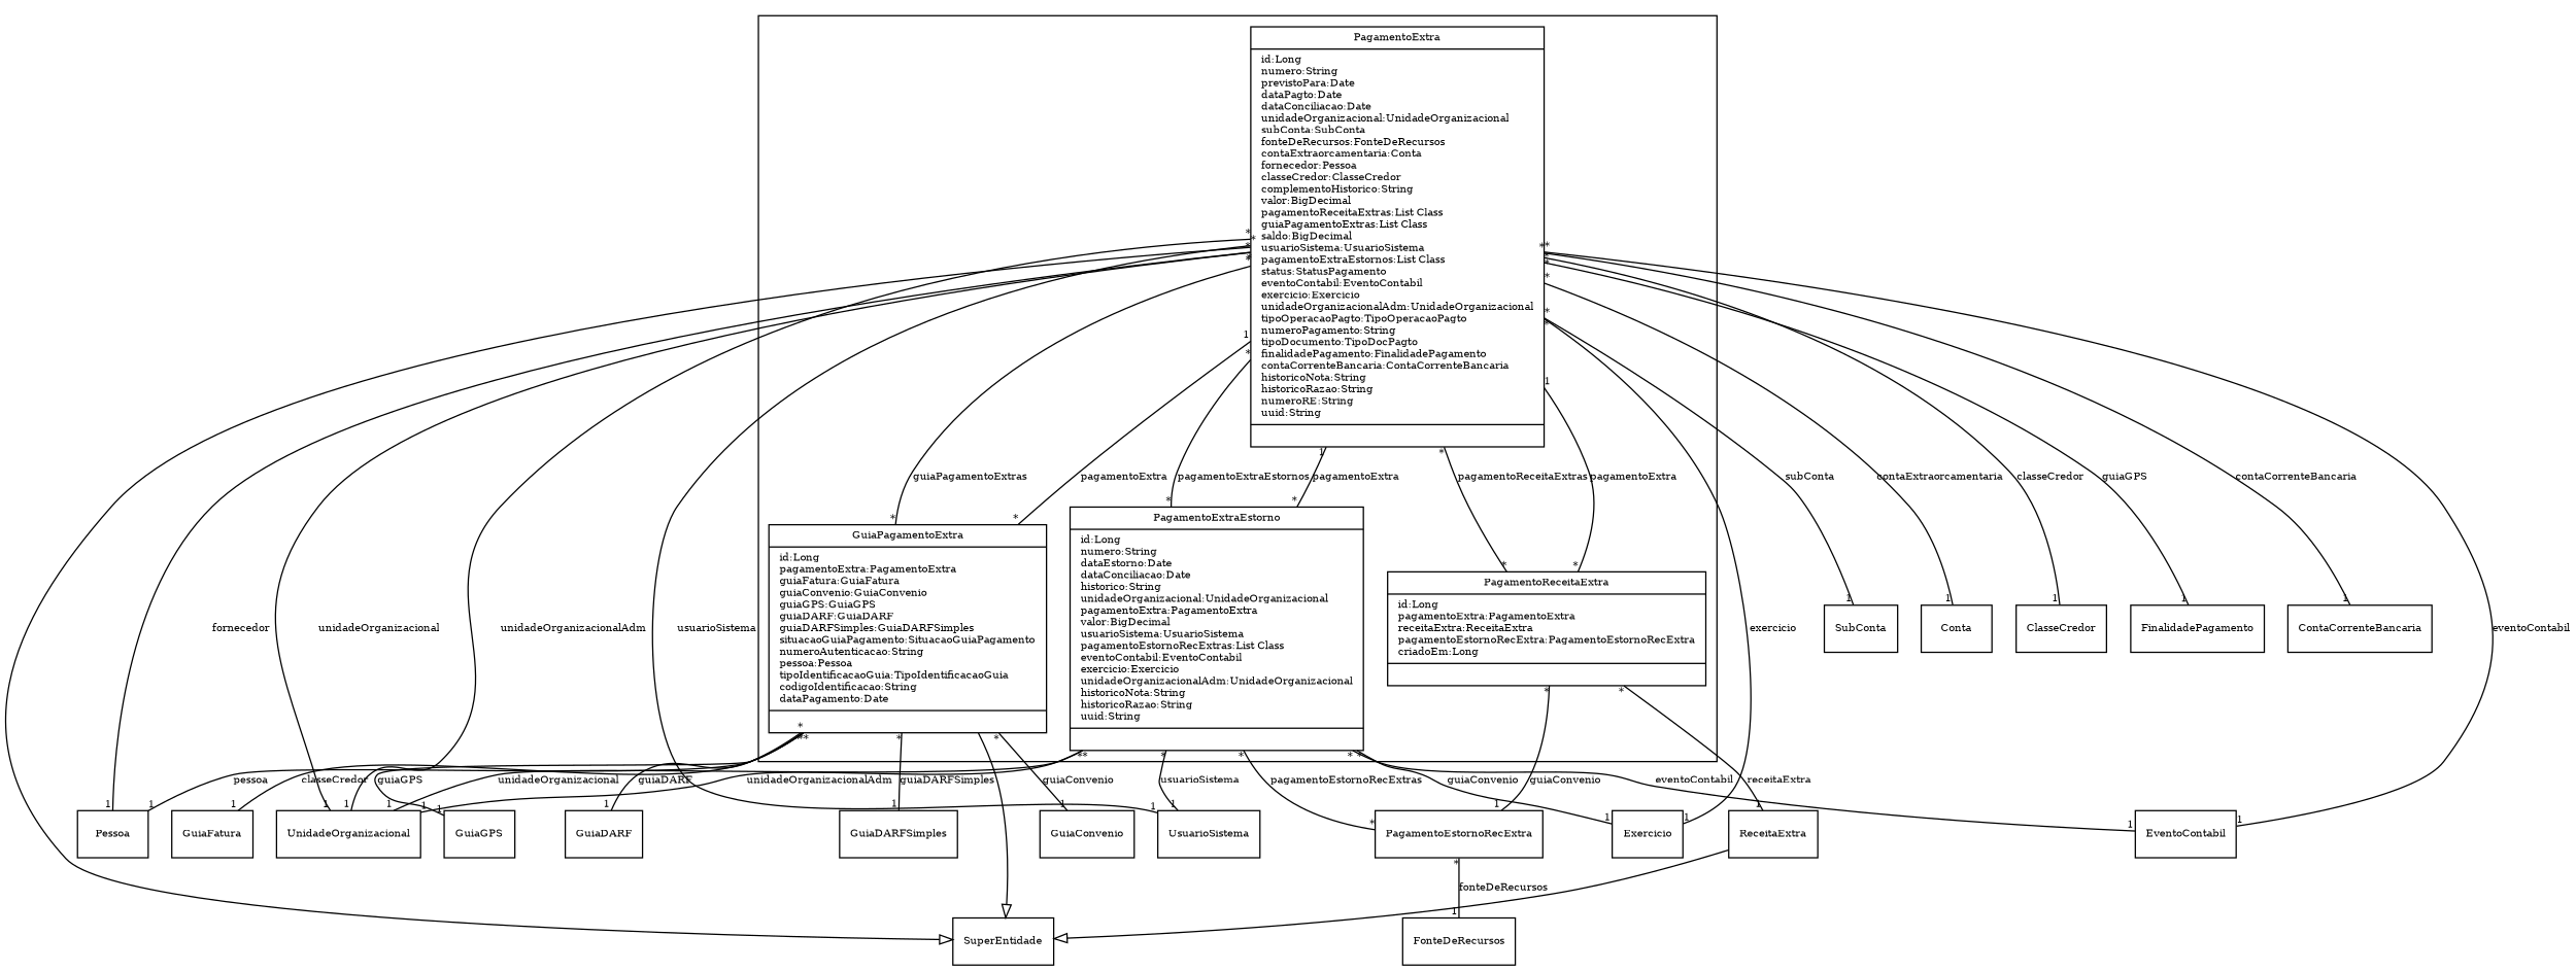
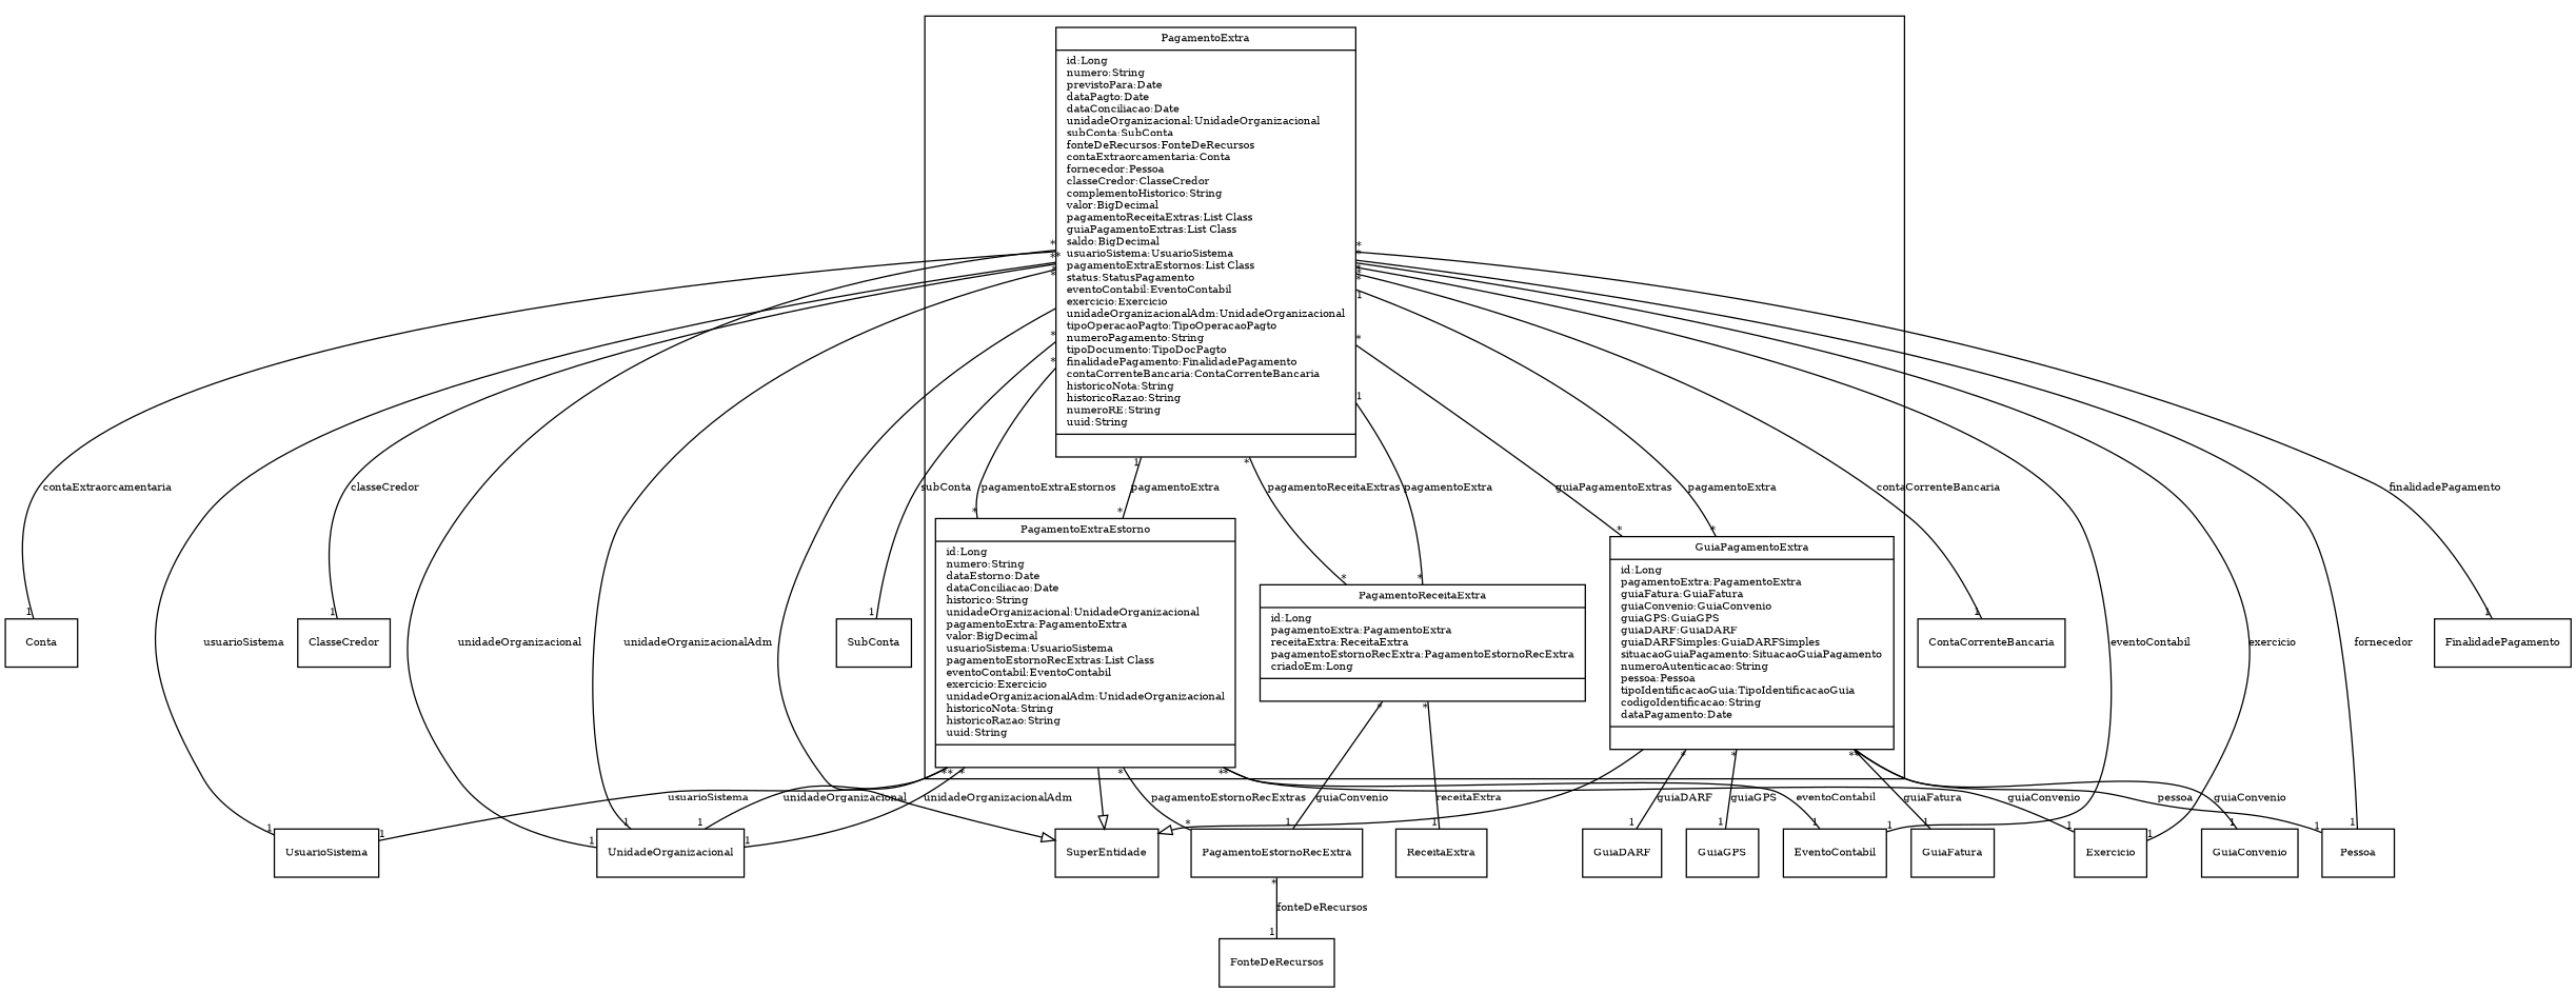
  digraph {
    fontname="Times-Roman"
    fontsize=8
    node [fontname="Times-Roman" fontsize=8 shape=record]
    edge [arrowhead=none fontname="Times-Roman" fontsize=8 headlabel=1 taillabel="*"]
    n1 [label="{PagamentoExtra|id:Long\lnumero:String\lprevistoPara:Date\ldataPagto:Date\ldataConciliacao:Date\lunidadeOrganizacional:UnidadeOrganizacional\lsubConta:SubConta\lfonteDeRecursos:FonteDeRecursos\lcontaExtraorcamentaria:Conta\lfornecedor:Pessoa\lclasseCredor:ClasseCredor\lcomplementoHistorico:String\lvalor:BigDecimal\lpagamentoReceitaExtras:List Class\lguiaPagamentoExtras:List Class\lsaldo:BigDecimal\lusuarioSistema:UsuarioSistema\lpagamentoExtraEstornos:List Class\lstatus:StatusPagamento\leventoContabil:EventoContabil\lexercicio:Exercicio\lunidadeOrganizacionalAdm:UnidadeOrganizacional\ltipoOperacaoPagto:TipoOperacaoPagto\lnumeroPagamento:String\ltipoDocumento:TipoDocPagto\lfinalidadePagamento:FinalidadePagamento\lcontaCorrenteBancaria:ContaCorrenteBancaria\lhistoricoNota:String\lhistoricoRazao:String\lnumeroRE:String\luuid:String\l|\l}"]
    n2 [label="{PagamentoReceitaExtra|id:Long\lpagamentoExtra:PagamentoExtra\lreceitaExtra:ReceitaExtra\lpagamentoEstornoRecExtra:PagamentoEstornoRecExtra\lcriadoEm:Long\l|\l}"]
    n3 [label="{GuiaPagamentoExtra|id:Long\lpagamentoExtra:PagamentoExtra\lguiaFatura:GuiaFatura\lguiaConvenio:GuiaConvenio\lguiaGPS:GuiaGPS\lguiaDARF:GuiaDARF\lguiaDARFSimples:GuiaDARFSimples\lsituacaoGuiaPagamento:SituacaoGuiaPagamento\lnumeroAutenticacao:String\lpessoa:Pessoa\ltipoIdentificacaoGuia:TipoIdentificacaoGuia\lcodigoIdentificacao:String\ldataPagamento:Date\l|\l}"]
    n4 [label="{PagamentoExtraEstorno|id:Long\lnumero:String\ldataEstorno:Date\ldataConciliacao:Date\lhistorico:String\lunidadeOrganizacional:UnidadeOrganizacional\lpagamentoExtra:PagamentoExtra\lvalor:BigDecimal\lusuarioSistema:UsuarioSistema\lpagamentoEstornoRecExtras:List Class\leventoContabil:EventoContabil\lexercicio:Exercicio\lunidadeOrganizacionalAdm:UnidadeOrganizacional\lhistoricoNota:String\lhistoricoRazao:String\luuid:String\l|\l}"]
    UnidadeOrganizacional
    SubConta
    Conta
    Pessoa
    ClasseCredor
    UsuarioSistema
    EventoContabil
    Exercicio
    FinalidadePagamento
    ContaCorrenteBancaria
    SuperEntidade
    ReceitaExtra
    PagamentoEstornoRecExtra
    GuiaFatura
    GuiaConvenio
    GuiaGPS
    GuiaDARF
-   GuiaDARFSimples
    FonteDeRecursos
    subgraph cluster_1 {
      n1
      n2
      n3
      n4
    }
    n1 -> n2 [headlabel="*" label=pagamentoReceitaExtras]
    n1 -> n3 [headlabel="*" label=guiaPagamentoExtras]
    n1 -> n4 [headlabel="*" label=pagamentoExtraEstornos]
    n1 -> UnidadeOrganizacional [label=unidadeOrganizacional]
    n1 -> UnidadeOrganizacional [label=unidadeOrganizacionalAdm]
    n1 -> SubConta [label=subConta]
    n1 -> Conta [label=contaExtraorcamentaria]
    n1 -> Pessoa [label=fornecedor]
    n1 -> ClasseCredor [label=classeCredor]
    n1 -> UsuarioSistema [label=usuarioSistema]
    n1 -> EventoContabil [label=eventoContabil]
    n1 -> Exercicio [label=exercicio]
-   n1 -> FinalidadePagamento [label=guiaGPS]
+   n1 -> FinalidadePagamento [label=finalidadePagamento]
    n1 -> ContaCorrenteBancaria [label=contaCorrenteBancaria]
    n1 -> SuperEntidade [arrowhead=empty headlabel="" taillabel=""]
    n2 -> n1 [label=pagamentoExtra]
    n2 -> ReceitaExtra [label=receitaExtra]
    n2 -> PagamentoEstornoRecExtra [label=guiaConvenio]
    n3 -> n1 [label=pagamentoExtra]
    n3 -> Pessoa [label=pessoa]
    n3 -> SuperEntidade [arrowhead=empty headlabel="" taillabel=""]
-   n3 -> GuiaFatura [label=classeCredor]
+   n3 -> GuiaFatura [label=guiaFatura]
    n3 -> GuiaConvenio [label=guiaConvenio]
    n3 -> GuiaGPS [label=guiaGPS]
    n3 -> GuiaDARF [label=guiaDARF]
-   n3 -> GuiaDARFSimples [label=guiaDARFSimples]
    n4 -> n1 [label=pagamentoExtra]
    n4 -> UnidadeOrganizacional [label=unidadeOrganizacional]
    n4 -> UnidadeOrganizacional [label=unidadeOrganizacionalAdm]
    n4 -> UsuarioSistema [label=usuarioSistema]
    n4 -> EventoContabil [label=eventoContabil]
    n4 -> Exercicio [label=guiaConvenio]
-   ReceitaExtra -> SuperEntidade [arrowhead=empty headlabel="" taillabel=""]
+   n4 -> SuperEntidade [arrowhead=empty headlabel="" taillabel=""]
    n4 -> PagamentoEstornoRecExtra [headlabel="*" label=pagamentoEstornoRecExtras]
    PagamentoEstornoRecExtra -> FonteDeRecursos [label=fonteDeRecursos]
  }
